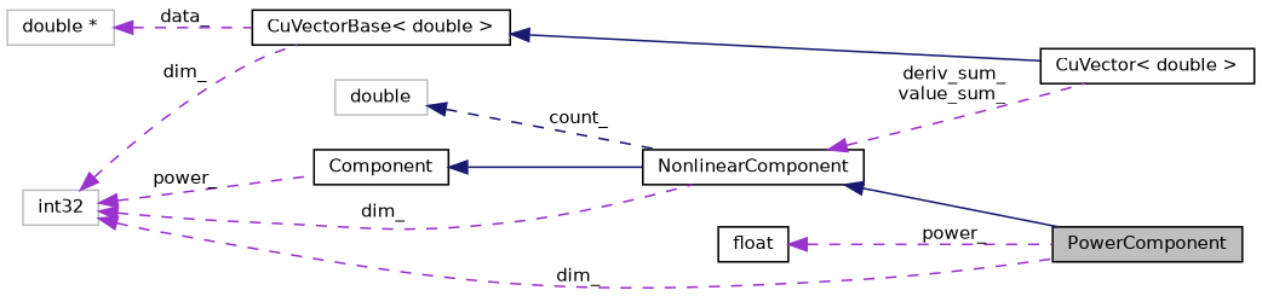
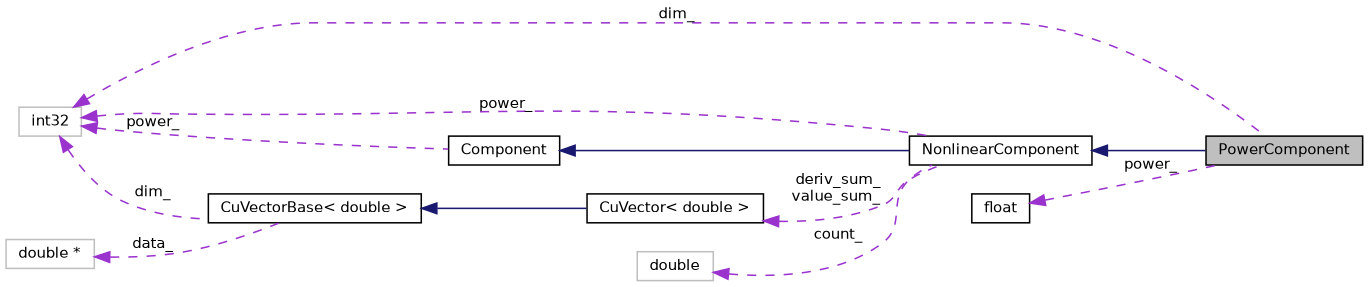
  digraph {
    rankdir=LR
    node [color=black fillcolor=white fontname=Helvetica fontsize=10 shape=record style=filled]
    edge [color=darkorchid3 dir=back fontname=Helvetica fontsize=10 labelfontname=Helvetica labelfontsize=10 style=dashed]
    n1 [fillcolor=grey75 fontcolor=black height=0.2 label=PowerComponent width=0.4]
    n2 [height=0.2 label=NonlinearComponent width=0.4]
    n3 [height=0.2 label=Component width=0.4]
    n4 [color=grey75 height=0.2 label=int32 width=0.4]
    n5 [height=0.2 label="CuVectorBase\< double \>" width=0.4]
    n6 [height=0.2 label="CuVector\< double \>" width=0.4]
    n7 [color=grey75 height=0.2 label=double width=0.4]
    n8 [color=grey75 height=0.2 label="double *" width=0.4]
    n9 [height=0.2 label=float width=0.4]
    n2 -> n1 [color=midnightblue style=solid]
    n3 -> n2 [color=midnightblue style=solid]
    n4 -> n1 [label=" dim_"]
-   n4 -> n2 [label=" dim_"]
+   n4 -> n2 [label=" power_"]
    n4 -> n3 [label=" power_"]
    n4 -> n5 [label=" dim_"]
    n5 -> n6 [color=midnightblue style=solid]
-   n2 -> n6 [label=" deriv_sum_\nvalue_sum_"]
-   n7 -> n2 [color=midnightblue label=" count_"]
+   n6 -> n2 [label=" deriv_sum_\nvalue_sum_"]
+   n7 -> n2 [label=" count_"]
    n8 -> n5 [label=" data_"]
    n9 -> n1 [label=" power_"]
  }
